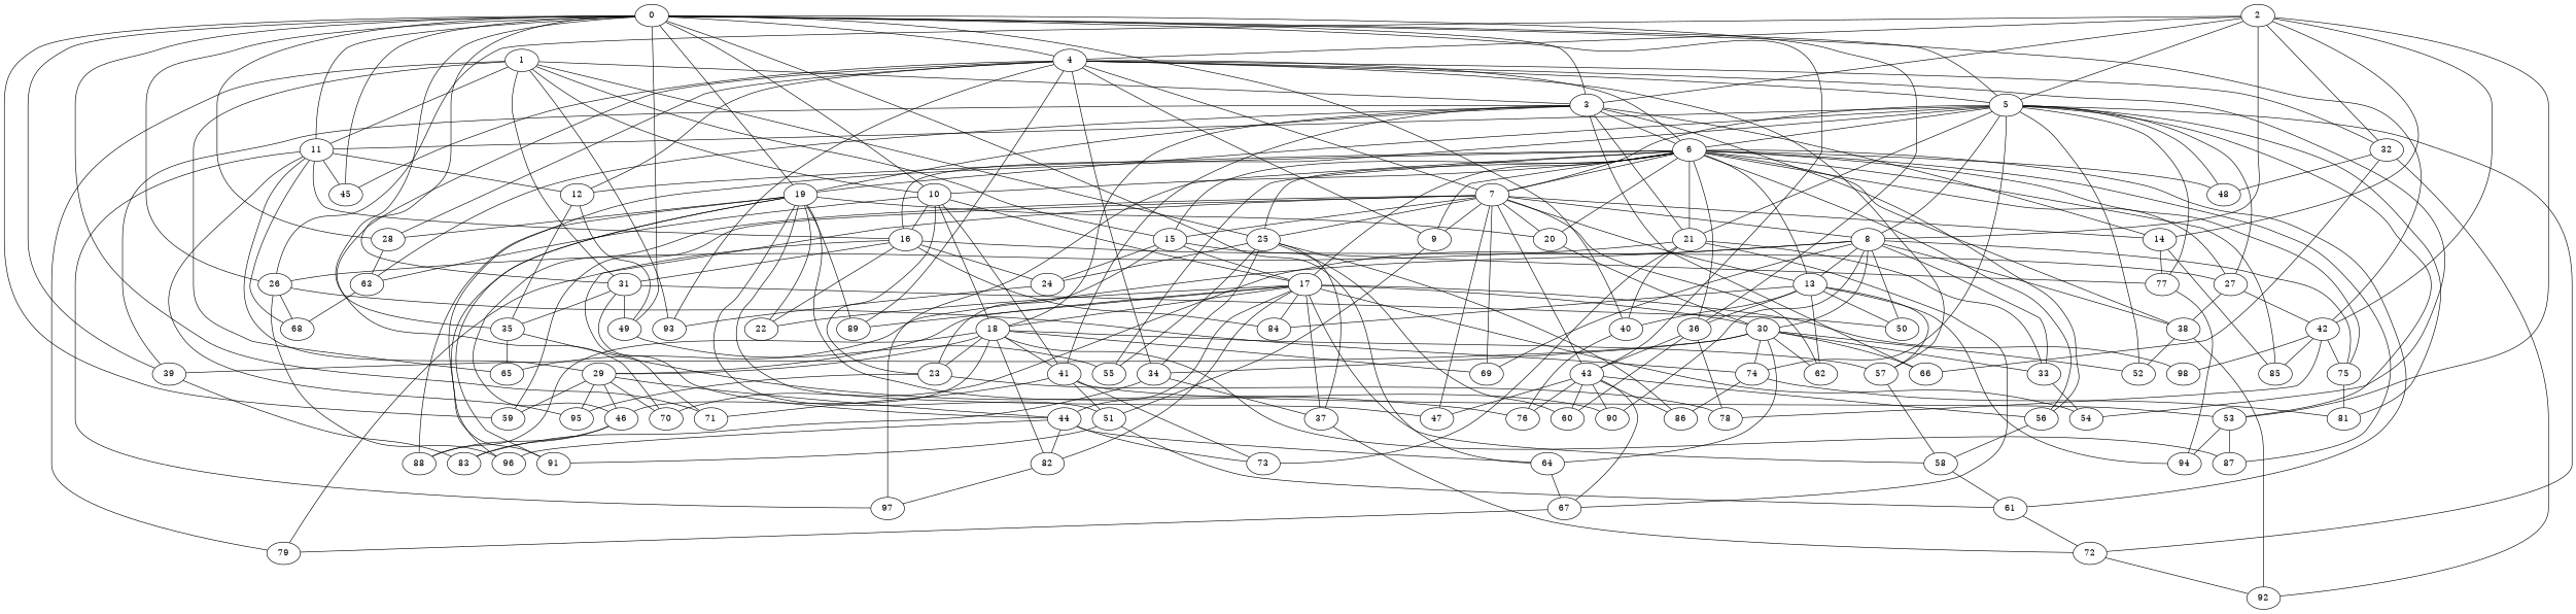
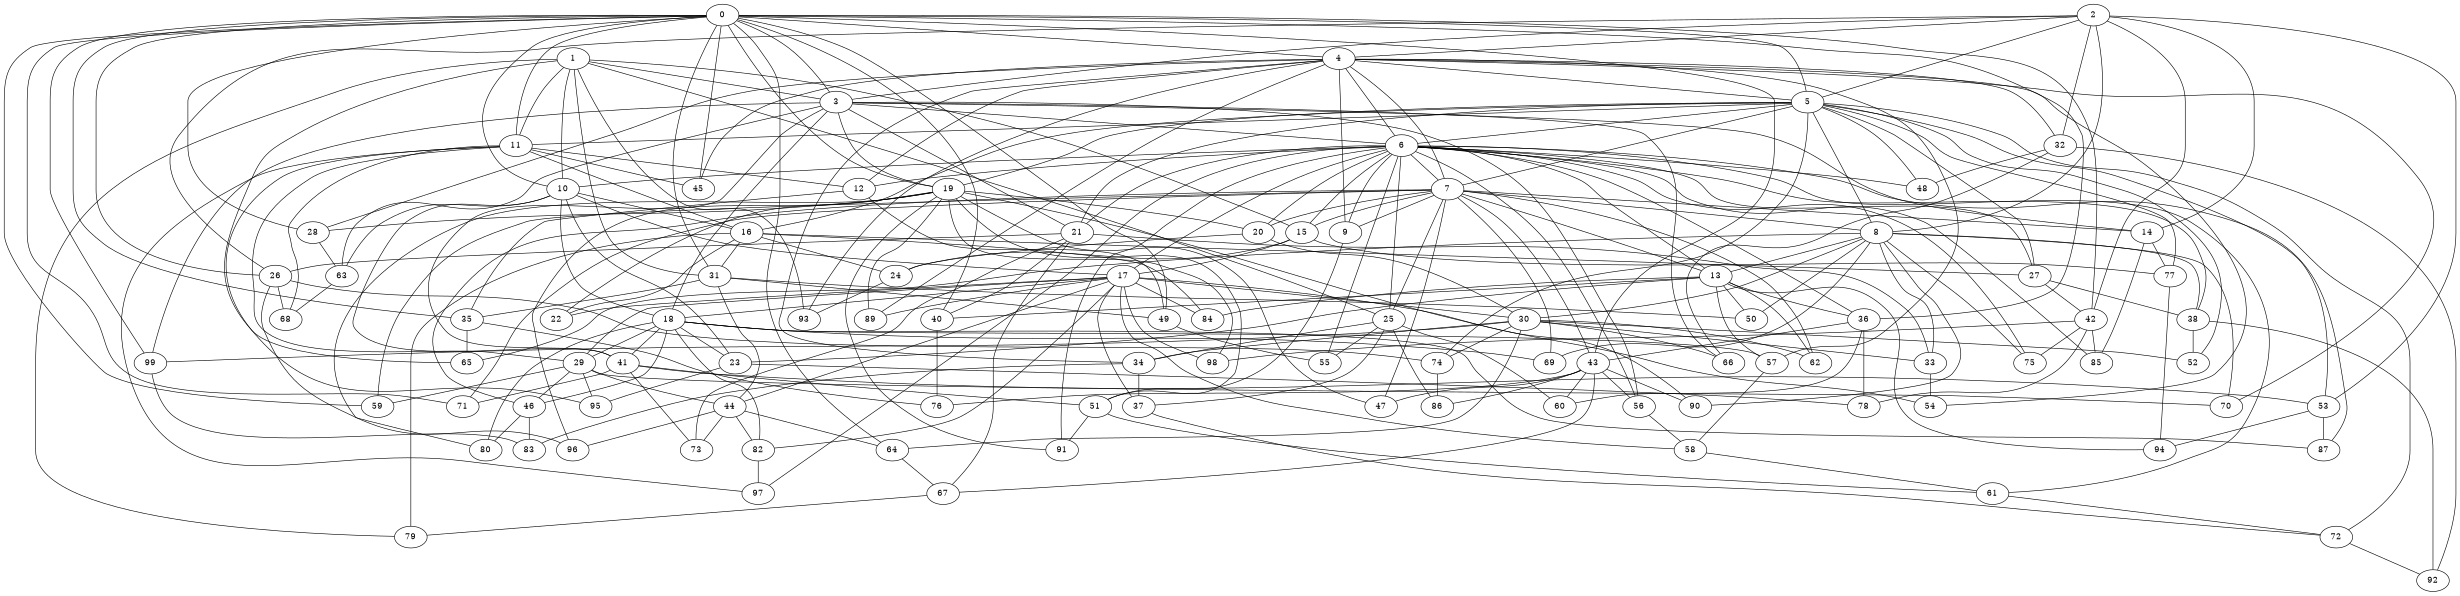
  strict graph {
    edge [is_available=True prob=1.0]
    0
    3
    4
    5
    10
    11
    19
    26
    28
    31
    35
    36
-   39
+   39 [label=99]
    40
    42
    43
    45
    49
    59
    64
    71
    14
    6
    18
    21
    41
    56
    63
    66
    93
    32
    7
    9
    12
    34
    54
    57
    70
    89
    8
    53
    16
    27
    48
    52
    72
    74
    77
-   81
    17
    23
    97
    29
    68
    95
    20
    91
    47
    90
    51
    22
    98
-   80 [label=88]
+   80
    96
    50
    44
    65
    76
    78
    60
    83
    75
    85
    67
    86
    55
    1
    15
    25
    79
    24
    37
    2
    13
    38
    69
    30
    33
    92
    87
    94
    61
    46
    82
    73
    58
    62
    84
    0 -- 3 [prob=0.927231216471]
    0 -- 4 [prob=0.854201363576]
    0 -- 5 [prob=0.41502750244]
    0 -- 10 [prob=0.474815493201]
    0 -- 11 [prob=0.949507286553]
    0 -- 19 [prob=0.0876107026587]
    0 -- 26 [prob=0.1812623281]
    0 -- 28 [prob=0.404956823737]
    0 -- 31 [prob=0.791700197266]
    0 -- 35 [prob=0.109476928055]
    0 -- 36
    0 -- 39 [prob=0.77025293742]
    0 -- 40 [prob=0.81456338507]
    0 -- 42 [prob=0.882966003553]
    0 -- 43 [prob=0.558920317422]
    0 -- 45
    0 -- 49 [prob=0.678242751724]
    0 -- 59 [prob=0.576990314701]
    0 -- 64 [prob=0.925604719364]
    0 -- 71 [prob=0.675334764766]
    3 -- 19 [prob=0.188992307749]
    3 -- 39 [prob=0.448132295926]
    3 -- 14
    3 -- 6 [prob=0.0393738707485]
    3 -- 18
    3 -- 21 [prob=0.962383902]
    3 -- 41 [prob=0.277411272946]
    3 -- 56
    3 -- 63 [prob=0.631294144997]
    3 -- 66 [prob=0.718680797732]
    4 -- 5 [prob=0.479387896197]
    4 -- 28
    4 -- 45
    4 -- 6 [prob=0.908046478365]
    4 -- 93 [prob=0.425292124841]
    4 -- 32
    4 -- 7 [prob=0.18785866275]
    4 -- 9
    4 -- 12 [prob=0.628515086853]
    4 -- 34 [prob=0.186576656207]
    4 -- 54 [prob=0.530409469227]
    4 -- 57 [prob=0.802552967666]
    4 -- 70 [prob=0.207256006228]
    4 -- 89
    5 -- 11 [prob=0.597124759534]
    5 -- 19 [prob=0.569156824973]
    5 -- 6 [prob=0.0179108145702]
    5 -- 21 [prob=0.762253443889]
    5 -- 7 [prob=0.157633678361]
    5 -- 8 [prob=0.181240162687]
    5 -- 53
    5 -- 16
    5 -- 27 [prob=0.883951763601]
    5 -- 48
    5 -- 52
    5 -- 72 [prob=0.179027526528]
    5 -- 74 [prob=0.810078137168]
    5 -- 77 [prob=0.286858221692]
-   5 -- 81 [prob=0.190168499086]
    10 -- 18 [prob=0.0733502741208]
    10 -- 41
    10 -- 63 [prob=0.0609843975448]
    10 -- 16 [prob=0.191975823613]
    10 -- 17
    10 -- 23 [prob=0.708444792863]
    11 -- 45
    11 -- 12
    11 -- 16
    11 -- 97 [prob=0.659580494482]
    11 -- 29 [prob=0.704406239551]
    11 -- 68 [prob=0.423158594662]
    11 -- 95 [prob=0.943075998869]
    19 -- 28 [prob=0.333666460885]
    19 -- 89
    19 -- 20 [prob=0.998427868016]
    19 -- 91 [prob=0.67875800917]
    19 -- 47
    19 -- 90 [prob=0.96358265812]
    19 -- 51 [prob=0.102871672716]
    19 -- 22 [prob=0.596617938592]
+   19 -- 98 [prob=0.19686257237]
    19 -- 80
    19 -- 96
    26 -- 74
    26 -- 68 [prob=0.0370960165173]
    26 -- 96 [prob=0.110620341789]
    28 -- 63
    31 -- 35 [prob=0.199837397779]
    31 -- 49 [prob=0.468229144913]
    31 -- 50 [prob=0.725888855193]
    31 -- 44 [prob=0.440404066993]
    35 -- 65 [prob=0.358973012535]
    35 -- 76 [prob=0.709769123668]
    36 -- 43 [prob=0.0446894284679]
    36 -- 78 [prob=0.740014738845]
    36 -- 60 [prob=0.722056575925]
    39 -- 83 [prob=0.735068538534]
    40 -- 76 [prob=0.347038429827]
    42 -- 98 [prob=0.427125055263]
    42 -- 78 [prob=0.664859887133]
    42 -- 75
    42 -- 85
    43 -- 56 [prob=0.732251164003]
    43 -- 47 [prob=0.435547615473]
    43 -- 90
    43 -- 76 [prob=0.20993856287]
    43 -- 60 [prob=0.0848783480588]
    43 -- 67 [prob=0.748120742085]
    43 -- 86
    49 -- 55
    64 -- 67 [prob=0.301609030596]
    14 -- 77 [prob=0.0972313975942]
    14 -- 85 [prob=0.501247708836]
    6 -- 10 [prob=0.504131297468]
    6 -- 36 [prob=0.915582029532]
    6 -- 21
    6 -- 56
    6 -- 7 [prob=0.556773399097]
    6 -- 9 [prob=0.928136713326]
    6 -- 12
    6 -- 27 [prob=0.686416315621]
    6 -- 48 [prob=0.0335677928724]
    6 -- 17 [prob=0.482658970472]
    6 -- 97 [prob=0.13076396477]
    6 -- 20 [prob=0.469542777915]
    6 -- 91 [prob=0.836164011664]
    6 -- 75
    6 -- 85 [prob=0.872936137262]
    6 -- 55 [prob=0.81593685429]
    6 -- 15 [prob=0.118160844005]
    6 -- 25
    6 -- 13 [prob=0.618898768682]
    6 -- 38
    6 -- 87 [prob=0.327555203134]
    6 -- 61
    18 -- 41
    18 -- 57 [prob=0.869514929114]
    18 -- 23
    18 -- 29 [prob=0.947835514219]
    18 -- 80 [prob=0.212263335064]
    18 -- 69
    18 -- 87 [prob=0.307241140678]
    18 -- 46 [prob=0.416618655171]
    18 -- 82 [prob=0.843462899028]
    21 -- 26
    21 -- 40 [prob=0.549380296776]
    21 -- 67 [prob=0.335386610753]
    21 -- 33 [prob=0.271157703033]
    21 -- 73 [prob=0.882879470297]
    41 -- 71 [prob=0.431209053538]
    41 -- 53 [prob=0.023191401949]
    41 -- 51 [prob=0.558319648492]
    41 -- 73 [prob=0.160387734854]
    56 -- 58
    63 -- 68 [prob=0.955937318735]
    32 -- 66
    32 -- 48 [prob=0.607274030968]
    32 -- 92
    7 -- 43 [prob=0.501157911759]
    7 -- 59
    7 -- 71 [prob=0.142525432426]
    7 -- 14 [prob=0.384913574167]
    7 -- 9 [prob=0.111659662184]
    7 -- 8 [prob=0.383827767852]
    7 -- 20 [prob=0.90526698776]
    7 -- 47 [prob=0.667192490811]
    7 -- 15 [prob=0.176501175461]
    7 -- 25
    7 -- 13 [prob=0.240153756545]
    7 -- 69
    7 -- 46 [prob=0.0762425734647]
    7 -- 62
    9 -- 51 [prob=0.68535033288]
    12 -- 35 [prob=0.833280881994]
    12 -- 49
    34 -- 83 [prob=0.0651423384818]
    34 -- 37 [prob=0.48392880517]
    57 -- 58 [prob=0.91672434863]
    8 -- 70 [prob=0.537878736419]
    8 -- 90 [prob=0.418777822365]
    8 -- 50 [prob=0.829497942952]
    8 -- 65 [prob=0.851938836357]
    8 -- 75 [prob=0.300706980433]
    8 -- 13 [prob=0.809509383112]
    8 -- 38 [prob=0.494898631926]
    8 -- 69
    8 -- 30 [prob=0.231113461806]
    8 -- 33 [prob=0.675811698007]
    53 -- 87
    53 -- 94
    16 -- 31
    16 -- 27 [prob=0.185739329922]
    16 -- 22 [prob=0.452655640191]
    16 -- 79 [prob=0.882787293181]
    16 -- 24 [prob=0.677735621542]
    16 -- 84
    27 -- 42 [prob=0.287998763975]
    27 -- 38 [prob=0.797200888718]
    72 -- 92 [prob=0.617173885939]
-   74 -- 81 [prob=0.771757575292]
    74 -- 86
    77 -- 94
    17 -- 18 [prob=0.945772035203]
    17 -- 54 [prob=0.159321952322]
    17 -- 89 [prob=0.786862504718]
    17 -- 29
    17 -- 22 [prob=0.462345878452]
    17 -- 98
    17 -- 44 [prob=0.279337699917]
    17 -- 37 [prob=0.291584475161]
    17 -- 30 [prob=0.0348001283018]
    17 -- 82 [prob=0.970515253264]
    17 -- 58 [prob=0.347792252638]
    17 -- 84
    23 -- 95 [prob=0.741359661584]
    23 -- 78 [prob=0.36850712628]
    29 -- 59 [prob=0.37337302617]
    29 -- 70 [prob=0.0929625888275]
    29 -- 95 [prob=0.377855268399]
    29 -- 44 [prob=0.542903395042]
    29 -- 46 [prob=0.0114298660586]
-   25 -- 24 [prob=0.666316658181]
+   20 -- 24 [prob=0.666316658181]
    20 -- 30 [prob=0.843579907003]
    51 -- 91 [prob=0.183061367943]
    51 -- 61 [prob=0.0380807728588]
    44 -- 64 [prob=0.469043512285]
    44 -- 96 [prob=0.870226068449]
    44 -- 82 [prob=0.157109511407]
    44 -- 73
-   75 -- 81 [prob=0.557556718438]
    67 -- 79 [prob=0.876312277866]
    1 -- 3 [prob=0.954293177576]
    1 -- 10 [prob=0.144415942221]
    1 -- 11
    1 -- 31
    1 -- 93 [prob=0.61877588057]
    1 -- 65
    1 -- 15 [prob=0.986072986723]
    1 -- 25 [prob=0.548214278302]
    1 -- 79
    15 -- 77 [prob=0.381710662623]
    15 -- 17 [prob=0.898676511973]
    15 -- 24
    25 -- 34 [prob=0.200053375608]
    25 -- 60
    25 -- 86 [prob=0.04143272727]
    25 -- 55 [prob=0.460337358143]
    25 -- 37 [prob=0.494495786357]
    24 -- 93 [prob=0.0352986739169]
    37 -- 72 [prob=0.217556879728]
    2 -- 3
    2 -- 4
    2 -- 5 [prob=0.296221552708]
    2 -- 26
    2 -- 42 [prob=0.125636570538]
    2 -- 14 [prob=0.760418196132]
    2 -- 32
    2 -- 8 [prob=0.971779469038]
    2 -- 53 [prob=0.724647164931]
    13 -- 36 [prob=0.824347963825]
    13 -- 40
    13 -- 57 [prob=0.576659951397]
-   15 -- 23
+   13 -- 23
    13 -- 50 [prob=0.275767618598]
    13 -- 94 [prob=0.349768503209]
    13 -- 62 [prob=0.929863026958]
    13 -- 84
    38 -- 52 [prob=0.84116687023]
    38 -- 92
    30 -- 39 [prob=0.501705609352]
    30 -- 64 [prob=0.506156015827]
    30 -- 66 [prob=0.202774418987]
    30 -- 34 [prob=0.89387520181]
    30 -- 52 [prob=0.710868300164]
    30 -- 74 [prob=0.021845672866]
    30 -- 33 [prob=0.740198800856]
    30 -- 62 [prob=0.587476283415]
    33 -- 54 [prob=0.685281239316]
    61 -- 72
    46 -- 80 [prob=0.813888316281]
    46 -- 83 [prob=0.0348737271537]
    82 -- 97
    58 -- 61 [prob=0.714698779458]
  }
